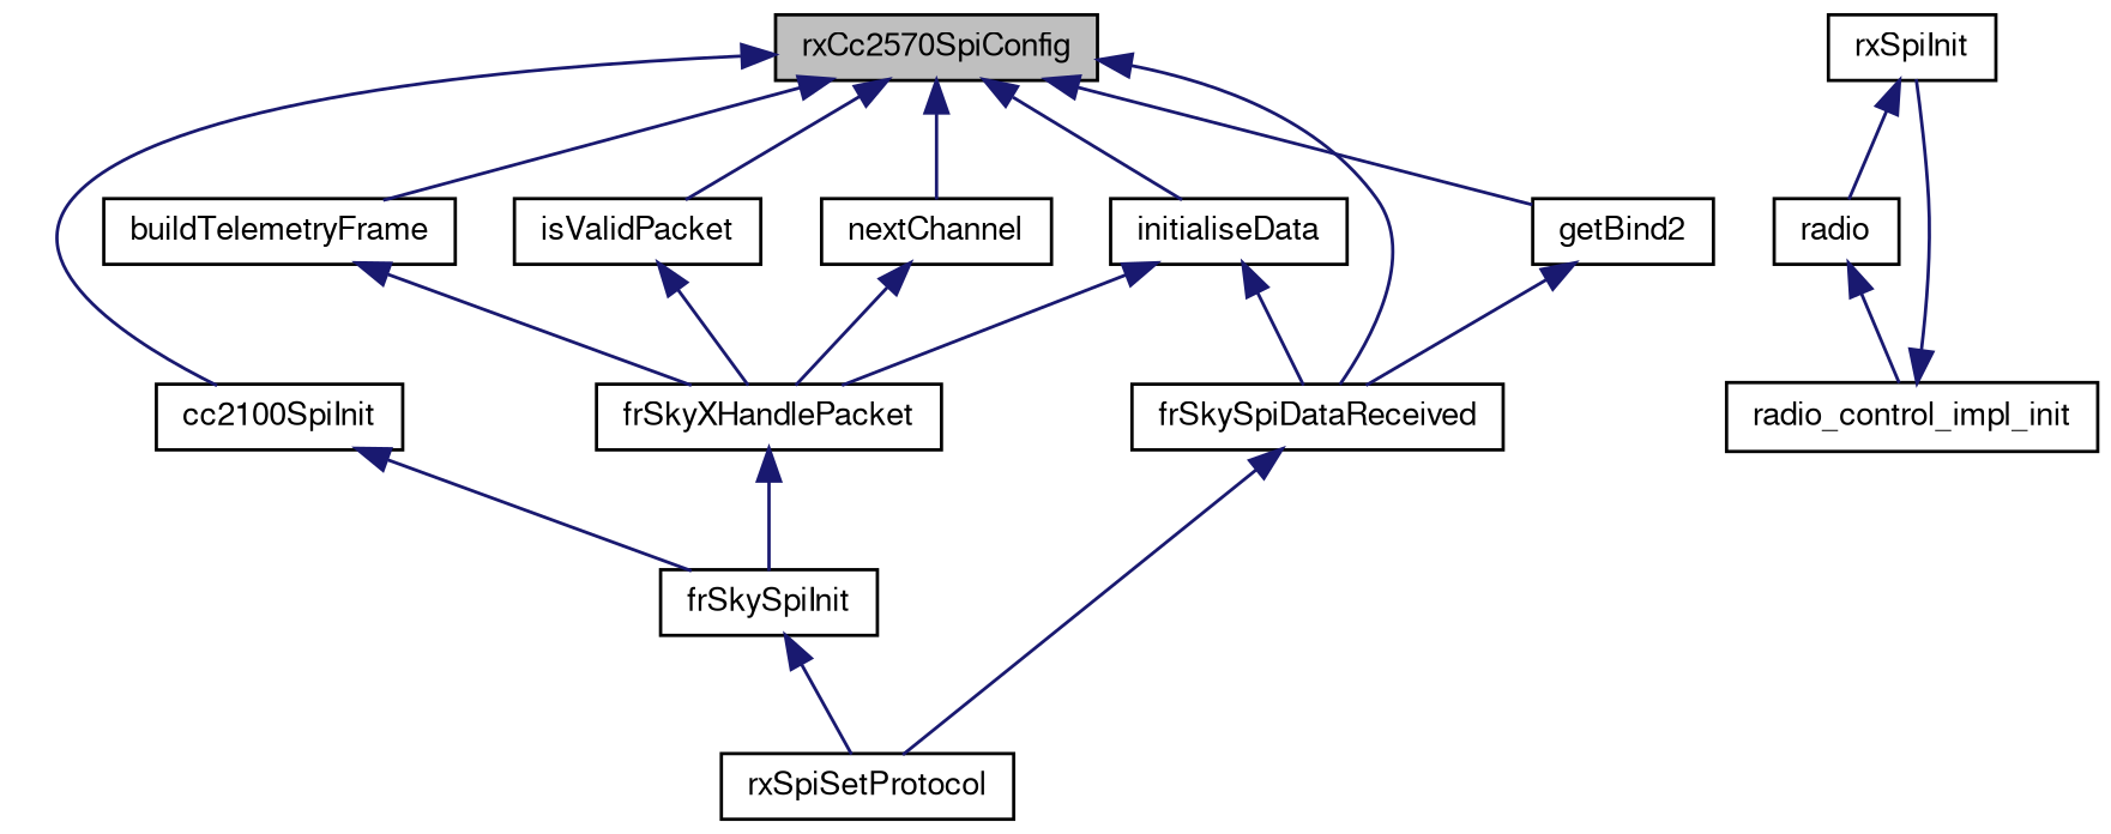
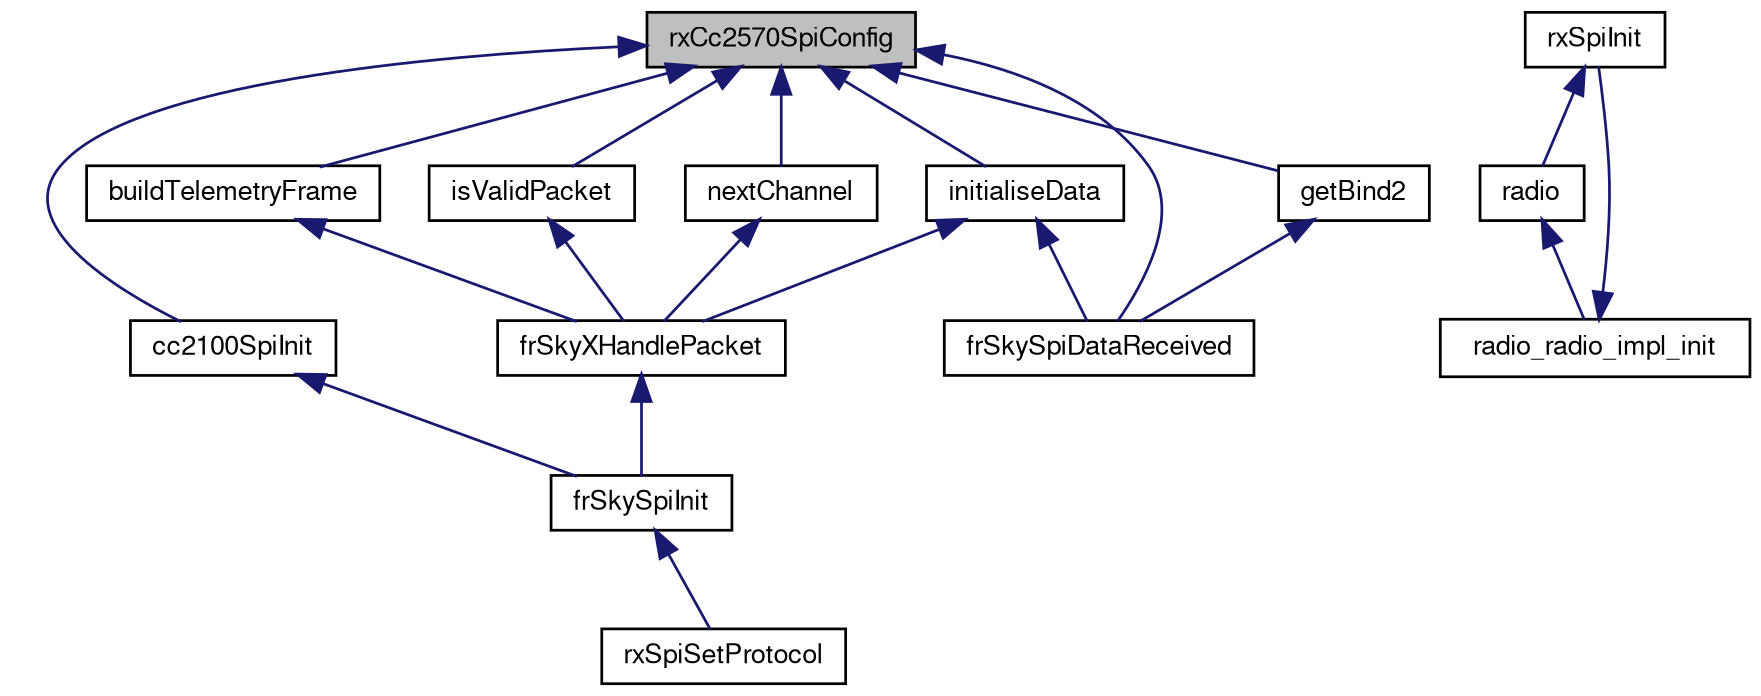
  digraph {
    rankdir=TB
    node [color=black fillcolor=white fontname=FreeSans fontsize=10 shape=record style=filled]
    edge [color=midnightblue dir=back fontname=FreeSans fontsize=10 labelfontname=FreeSans labelfontsize=10 style=solid]
    n1 [fillcolor=grey75 fontcolor=black height=0.2 label=rxCc2570SpiConfig width=0.4]
    n2 [height=0.2 label=buildTelemetryFrame width=0.4]
    n3 [height=0.2 label=cc2100SpiInit width=0.4]
    n4 [height=0.2 label=frSkySpiDataReceived width=0.4]
    n5 [height=0.2 label=getBind2 width=0.4]
    n6 [height=0.2 label=initialiseData width=0.4]
    n7 [height=0.2 label=isValidPacket width=0.4]
    n8 [height=0.2 label=nextChannel width=0.4]
    n9 [height=0.2 label=frSkyXHandlePacket width=0.4]
    n10 [height=0.2 label=frSkySpiInit width=0.4]
    n11 [height=0.2 label=rxSpiSetProtocol width=0.4]
    n12 [height=0.2 label=rxSpiInit width=0.4]
    n13 [height=0.2 label=radio width=0.4]
-   n14 [height=0.2 label=radio_control_impl_init width=0.4]
+   n14 [height=0.2 label=radio_radio_impl_init width=0.4]
    n1 -> n2
    n1 -> n3
    n1 -> n4
    n1 -> n5
    n1 -> n6
    n1 -> n7
    n1 -> n8
    n2 -> n9
    n3 -> n10
-   n4 -> n11
    n5 -> n4
    n6 -> n4
    n6 -> n9
    n7 -> n9
    n8 -> n9
    n9 -> n10
    n10 -> n11
    n12 -> n13
    n13 -> n14
    n14 -> n12
  }
